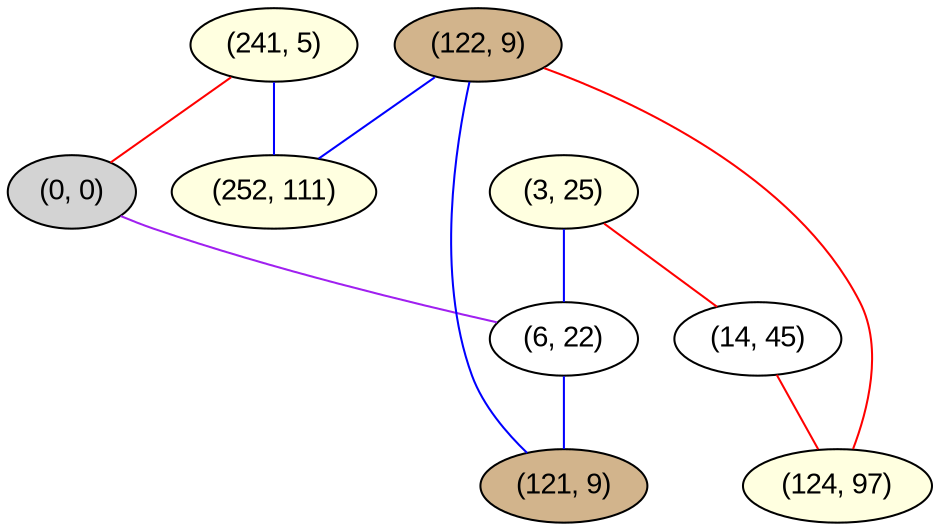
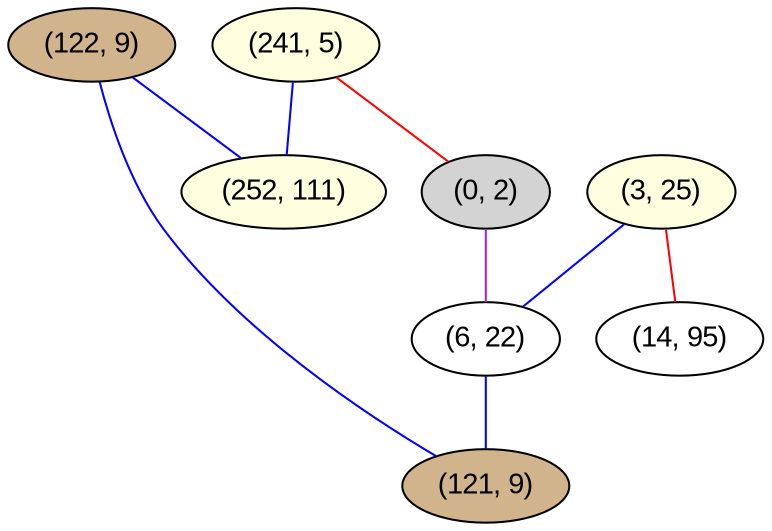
  graph {
    fontname="Liberation Sans"
    node [fillcolor=lightyellow fontname="Liberation Sans" style=filled]
    edge [color=blue fontname="Liberation Sans" weight=1]
    "(241, 5)"
    "(252, 111)"
-   "(0, 0)" [fillcolor=lightgrey]
+   "(0, 0)" [fillcolor=lightgrey label="(0, 2)"]
    "(6, 22)" [fillcolor=white]
    "(121, 9)" [fillcolor=tan]
    "(3, 25)"
-   "(14, 95)" [fillcolor=white label="(14, 45)"]
-   "(124, 97)"
+   "(14, 95)" [fillcolor=white]
    "(122, 9)" [fillcolor=tan]
    "(241, 5)" -- "(252, 111)" [weight=3]
    "(241, 5)" -- "(0, 0)" [color=red]
    "(0, 0)" -- "(6, 22)" [color=purple weight=4]
    "(6, 22)" -- "(121, 9)" [weight=3]
    "(3, 25)" -- "(6, 22)" [weight=3]
    "(3, 25)" -- "(14, 95)" [color=red]
-   "(14, 95)" -- "(124, 97)" [color=red]
    "(122, 9)" -- "(252, 111)"
    "(122, 9)" -- "(121, 9)"
-   "(122, 9)" -- "(124, 97)" [color=red]
  }
